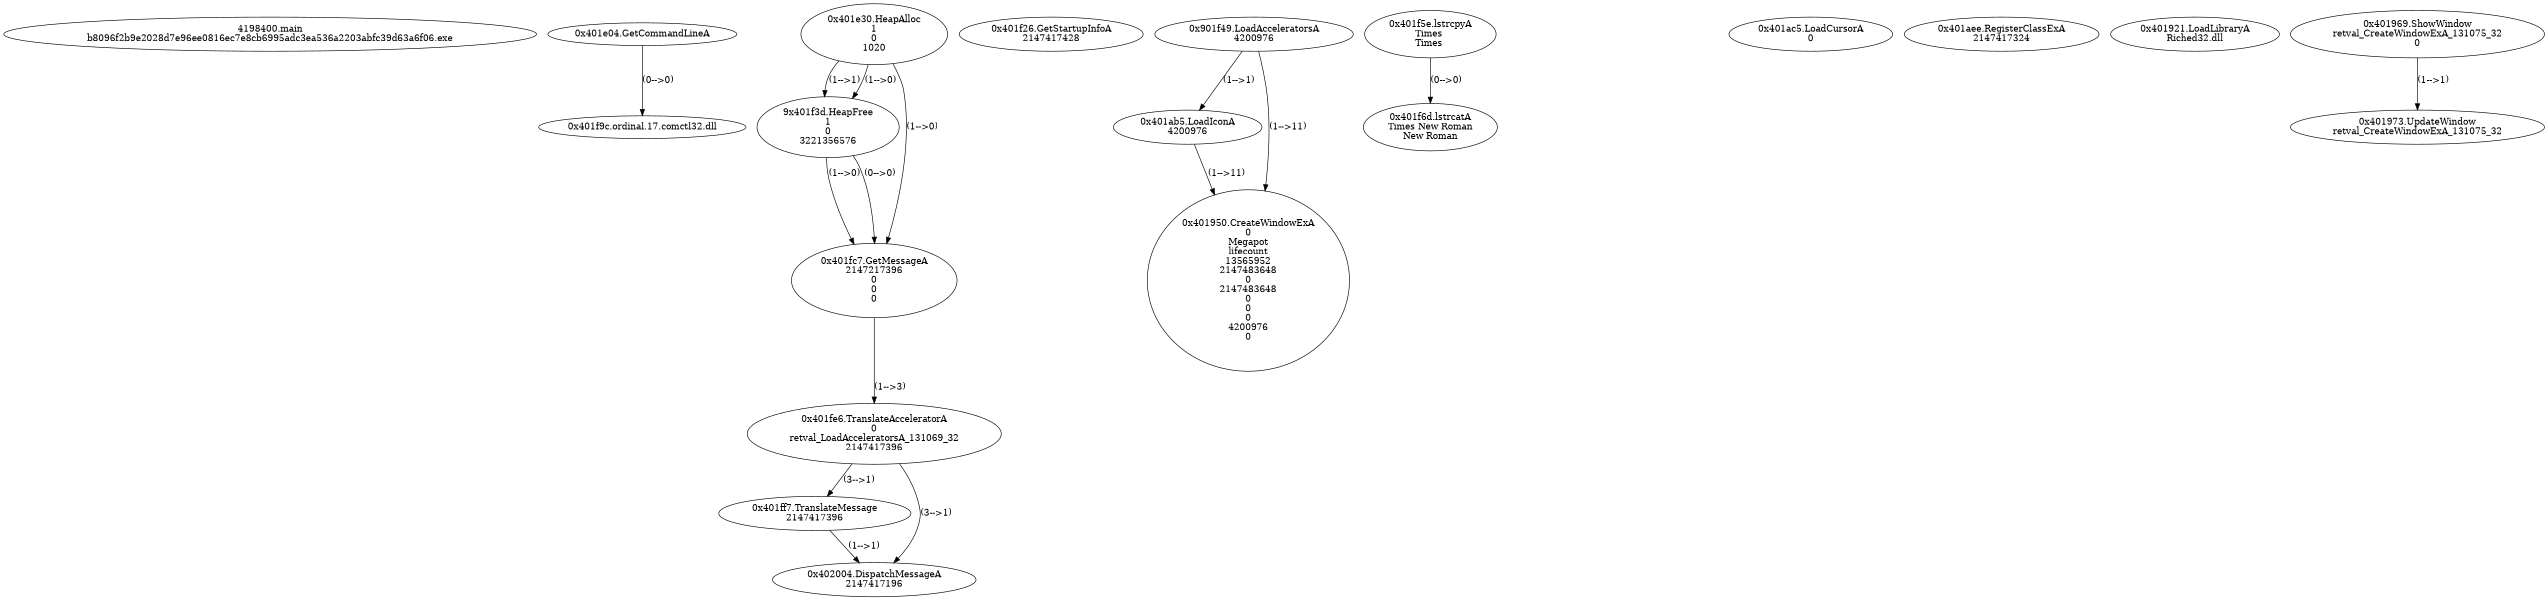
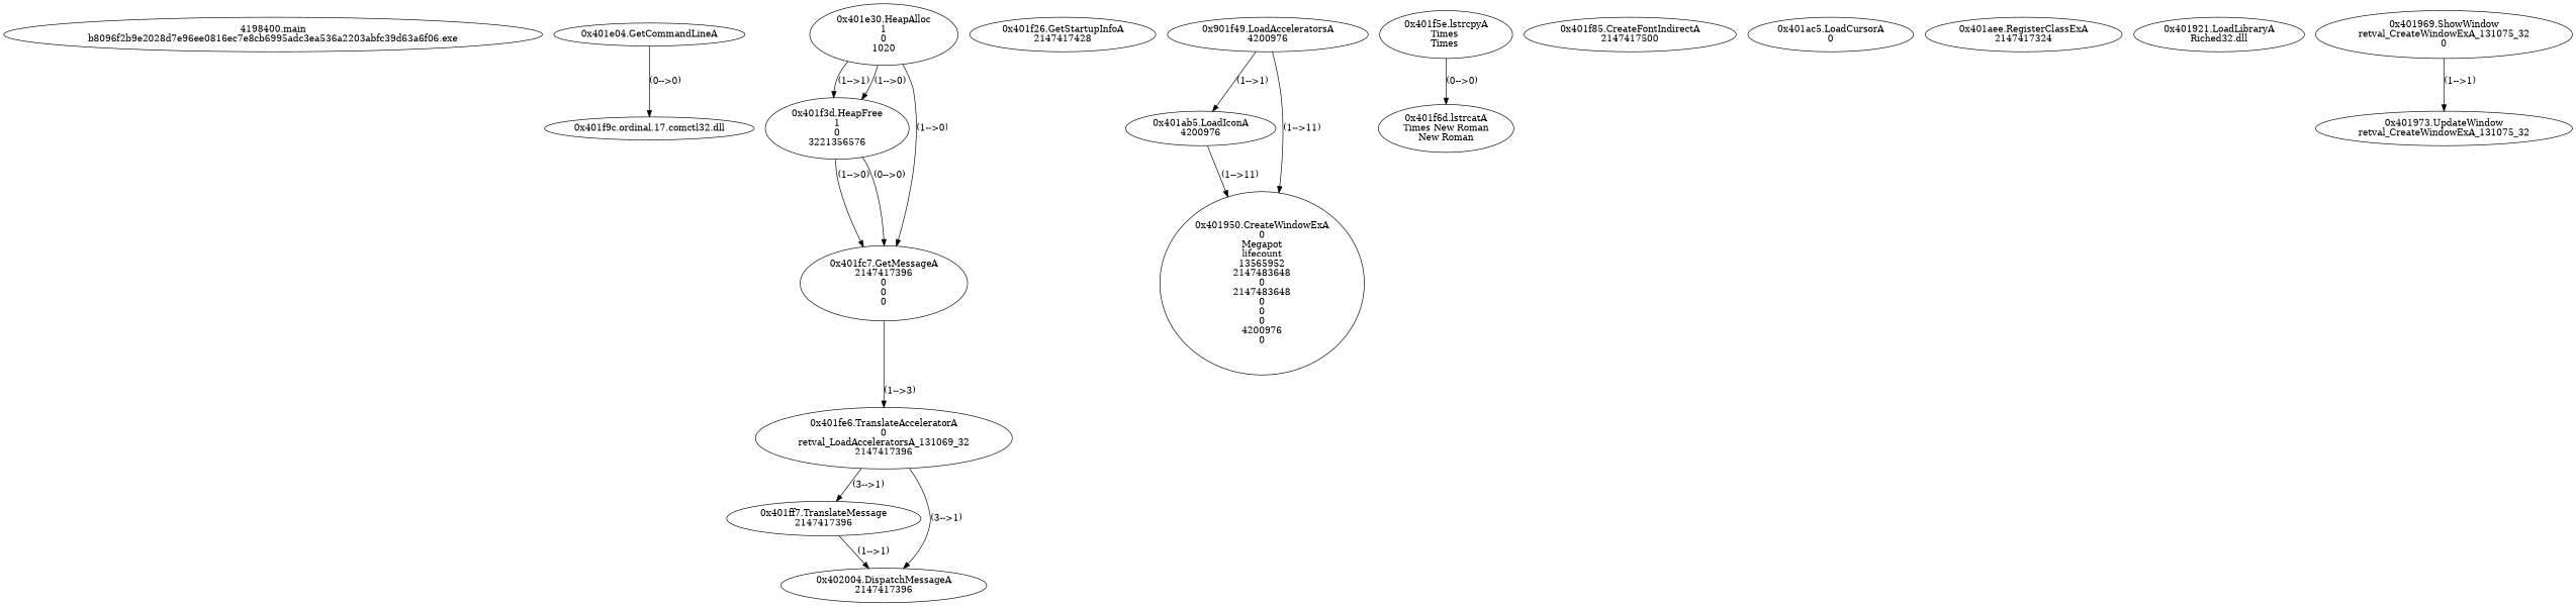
  digraph {
    n1 [label="4198400.main\nb8096f2b9e2028d7e96ee0816ec7e8cb6995adc3ea536a2203abfc39d63a6f06.exe"]
    n2 [label="0x401e04.GetCommandLineA\n"]
    n3 [label="0x401f9c.ordinal.17.comctl32.dll\n"]
    n4 [label="0x401e30.HeapAlloc\n1\n0\n1020"]
-   n5 [label="9x401f3d.HeapFree\n1\n0\n3221356576"]
-   n6 [label="0x401fc7.GetMessageA\n2147217396\n0\n0\n0"]
+   n5 [label="0x401f3d.HeapFree\n1\n0\n3221356576"]
+   n6 [label="0x401fc7.GetMessageA\n2147417396\n0\n0\n0"]
    n7 [label="0x401fe6.TranslateAcceleratorA\n0\nretval_LoadAcceleratorsA_131069_32\n2147417396"]
    n8 [label="0x401f26.GetStartupInfoA\n2147417428"]
    n9 [label="0x901f49.LoadAcceleratorsA\n4200976\n"]
    n10 [label="0x401ab5.LoadIconA\n4200976\n"]
    n11 [label="0x401950.CreateWindowExA\n0\nMegapot\nlifecount\n13565952\n2147483648\n0\n2147483648\n0\n0\n0\n4200976\n0"]
    n12 [label="0x401f5e.lstrcpyA\nTimes \nTimes "]
    n13 [label="0x401f6d.lstrcatA\nTimes New Roman\nNew Roman"]
+   n14 [label="0x401f85.CreateFontIndirectA\n2147417500"]
    n15 [label="0x401ac5.LoadCursorA\n0\n"]
    n16 [label="0x401aee.RegisterClassExA\n2147417324"]
    n17 [label="0x401921.LoadLibraryA\nRiched32.dll"]
    n18 [label="0x401969.ShowWindow\nretval_CreateWindowExA_131075_32\n0"]
    n19 [label="0x401973.UpdateWindow\nretval_CreateWindowExA_131075_32"]
    n20 [label="0x401ff7.TranslateMessage\n2147417396"]
-   n21 [label="0x402004.DispatchMessageA\n2147417196"]
+   n21 [label="0x402004.DispatchMessageA\n2147417396"]
    n2 -> n3 [label="(0-->0)"]
    n4 -> n5 [label="(1-->1)"]
    n4 -> n5 [label="(1-->0)"]
    n4 -> n6 [label="(1-->0)"]
    n5 -> n6 [label="(1-->0)"]
    n5 -> n6 [label="(0-->0)"]
    n6 -> n7 [label="(1-->3)"]
    n7 -> n20 [label="(3-->1)"]
    n7 -> n21 [label="(3-->1)"]
    n9 -> n10 [label="(1-->1)"]
    n9 -> n11 [label="(1-->11)"]
    n10 -> n11 [label="(1-->11)"]
    n12 -> n13 [label="(0-->0)"]
    n18 -> n19 [label="(1-->1)"]
    n20 -> n21 [label="(1-->1)"]
  }
